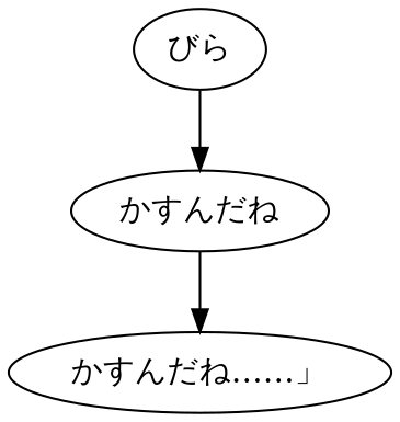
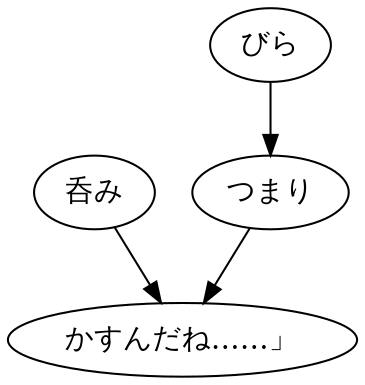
  digraph {
-   n1 [label="かすんだね"]
+   n1 [label="つまり"]
    n2 [label="かすんだね……」"]
+   n3 [label="呑み"]
    n4 [label="びら"]
    n1 -> n2
+   n3 -> n2
    n4 -> n1
  }
